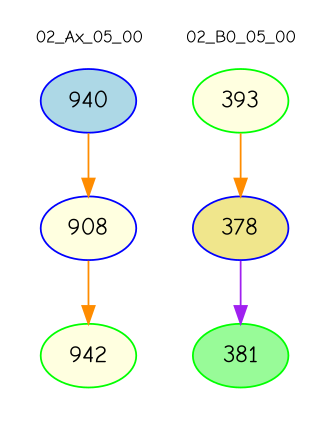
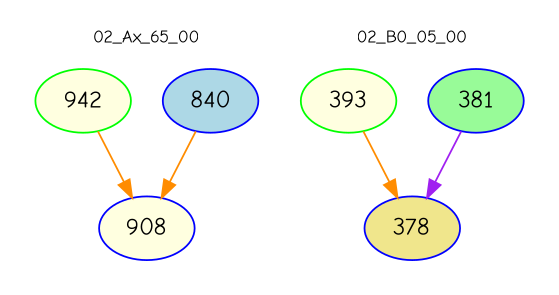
  digraph {
    fontname="Comic Neue"
    node [color=blue fillcolor=lightyellow fontname="Comic Neue" style=filled]
    edge [color=darkorange fontname="Comic Neue"]
-   n1 [fillcolor=lightblue label=940]
+   n1 [fillcolor=lightblue label=840]
    n2 [label=908]
    n3 [color=green label=942]
-   n4 [color=green fillcolor=palegreen label=381]
+   n4 [fillcolor=palegreen label=381]
    n5 [fillcolor=khaki label=378]
    n6 [color=green label=393]
    subgraph cluster_1 {
      color=white
      fontsize=10
-     label="02_Ax_05_00"
+     label="02_Ax_65_00"
      n1
      n2
      n3
    }
    subgraph cluster_2 {
      color=white
      fontsize=10
      label="02_B0_05_00"
      n4
      n5
      n6
    }
    n1 -> n2
-   n2 -> n3
-   n5 -> n4 [color=purple]
+   n3 -> n2
+   n4 -> n5 [color=purple]
    n6 -> n5
  }
